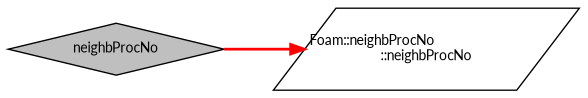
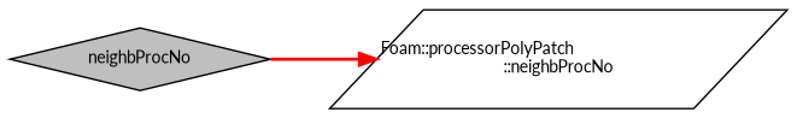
  digraph {
    rankdir=LR
    fontname=Lato
    node [color=black fontname=Lato fontsize=10]
    n1 [fillcolor=grey75 fontcolor=black height=0.2 label=neighbProcNo shape=diamond style=filled width=0.4]
-   n2 [height=0.2 label="Foam::neighbProcNo\l::neighbProcNo" shape=parallelogram width=0.4]
+   n2 [height=0.2 label="Foam::processorPolyPatch\l::neighbProcNo" shape=parallelogram width=0.4]
    n1 -> n2 [color=red fontname=Lato fontsize=10 labelfontname=FreeSans labelfontsize=10 style=bold]
  }
